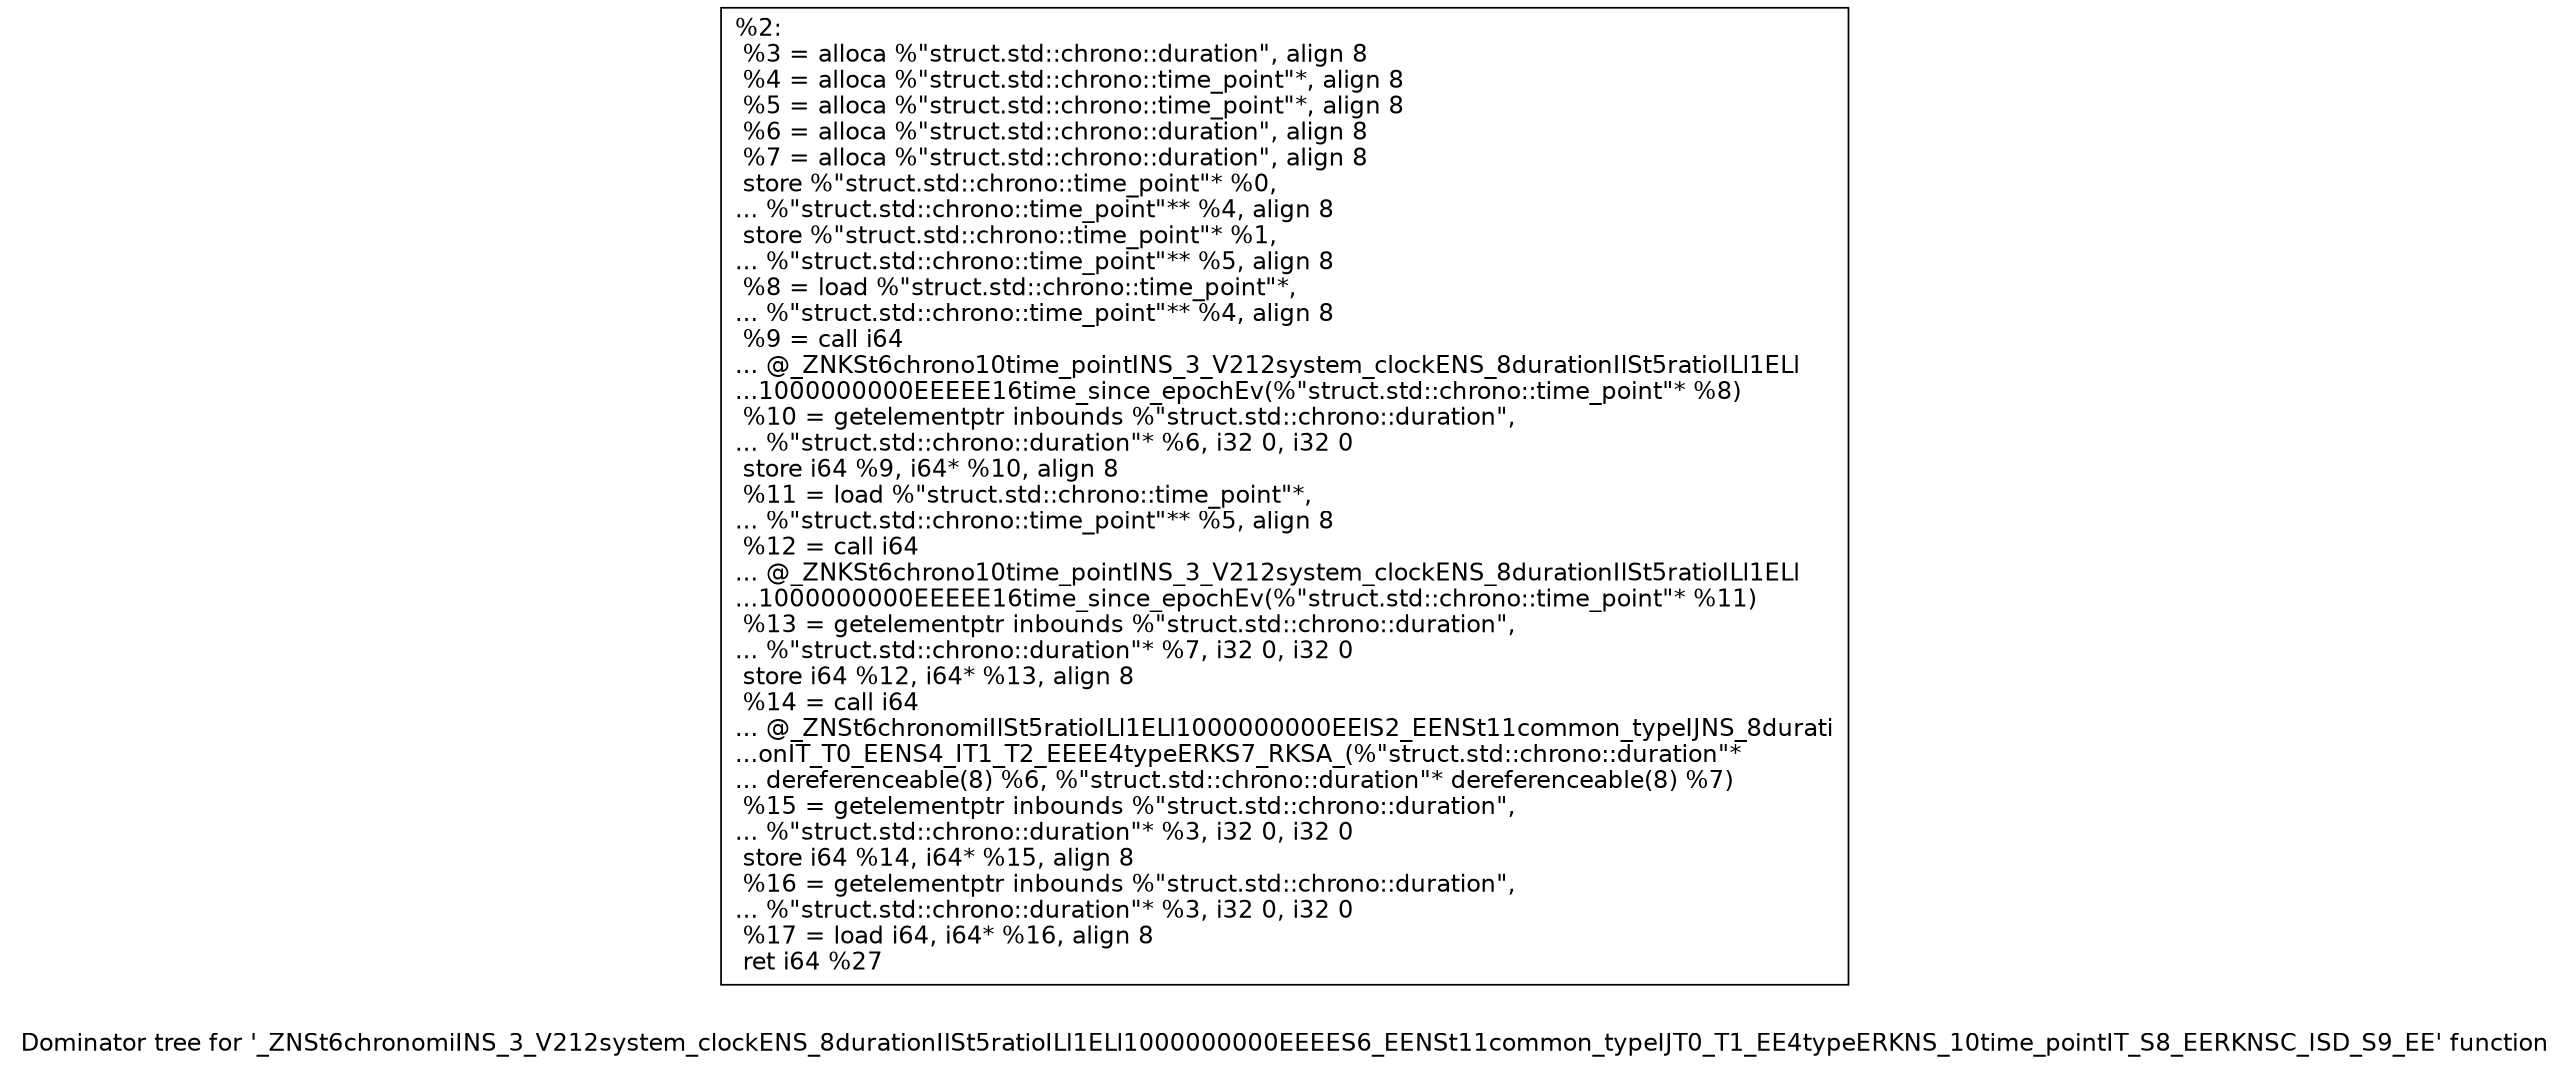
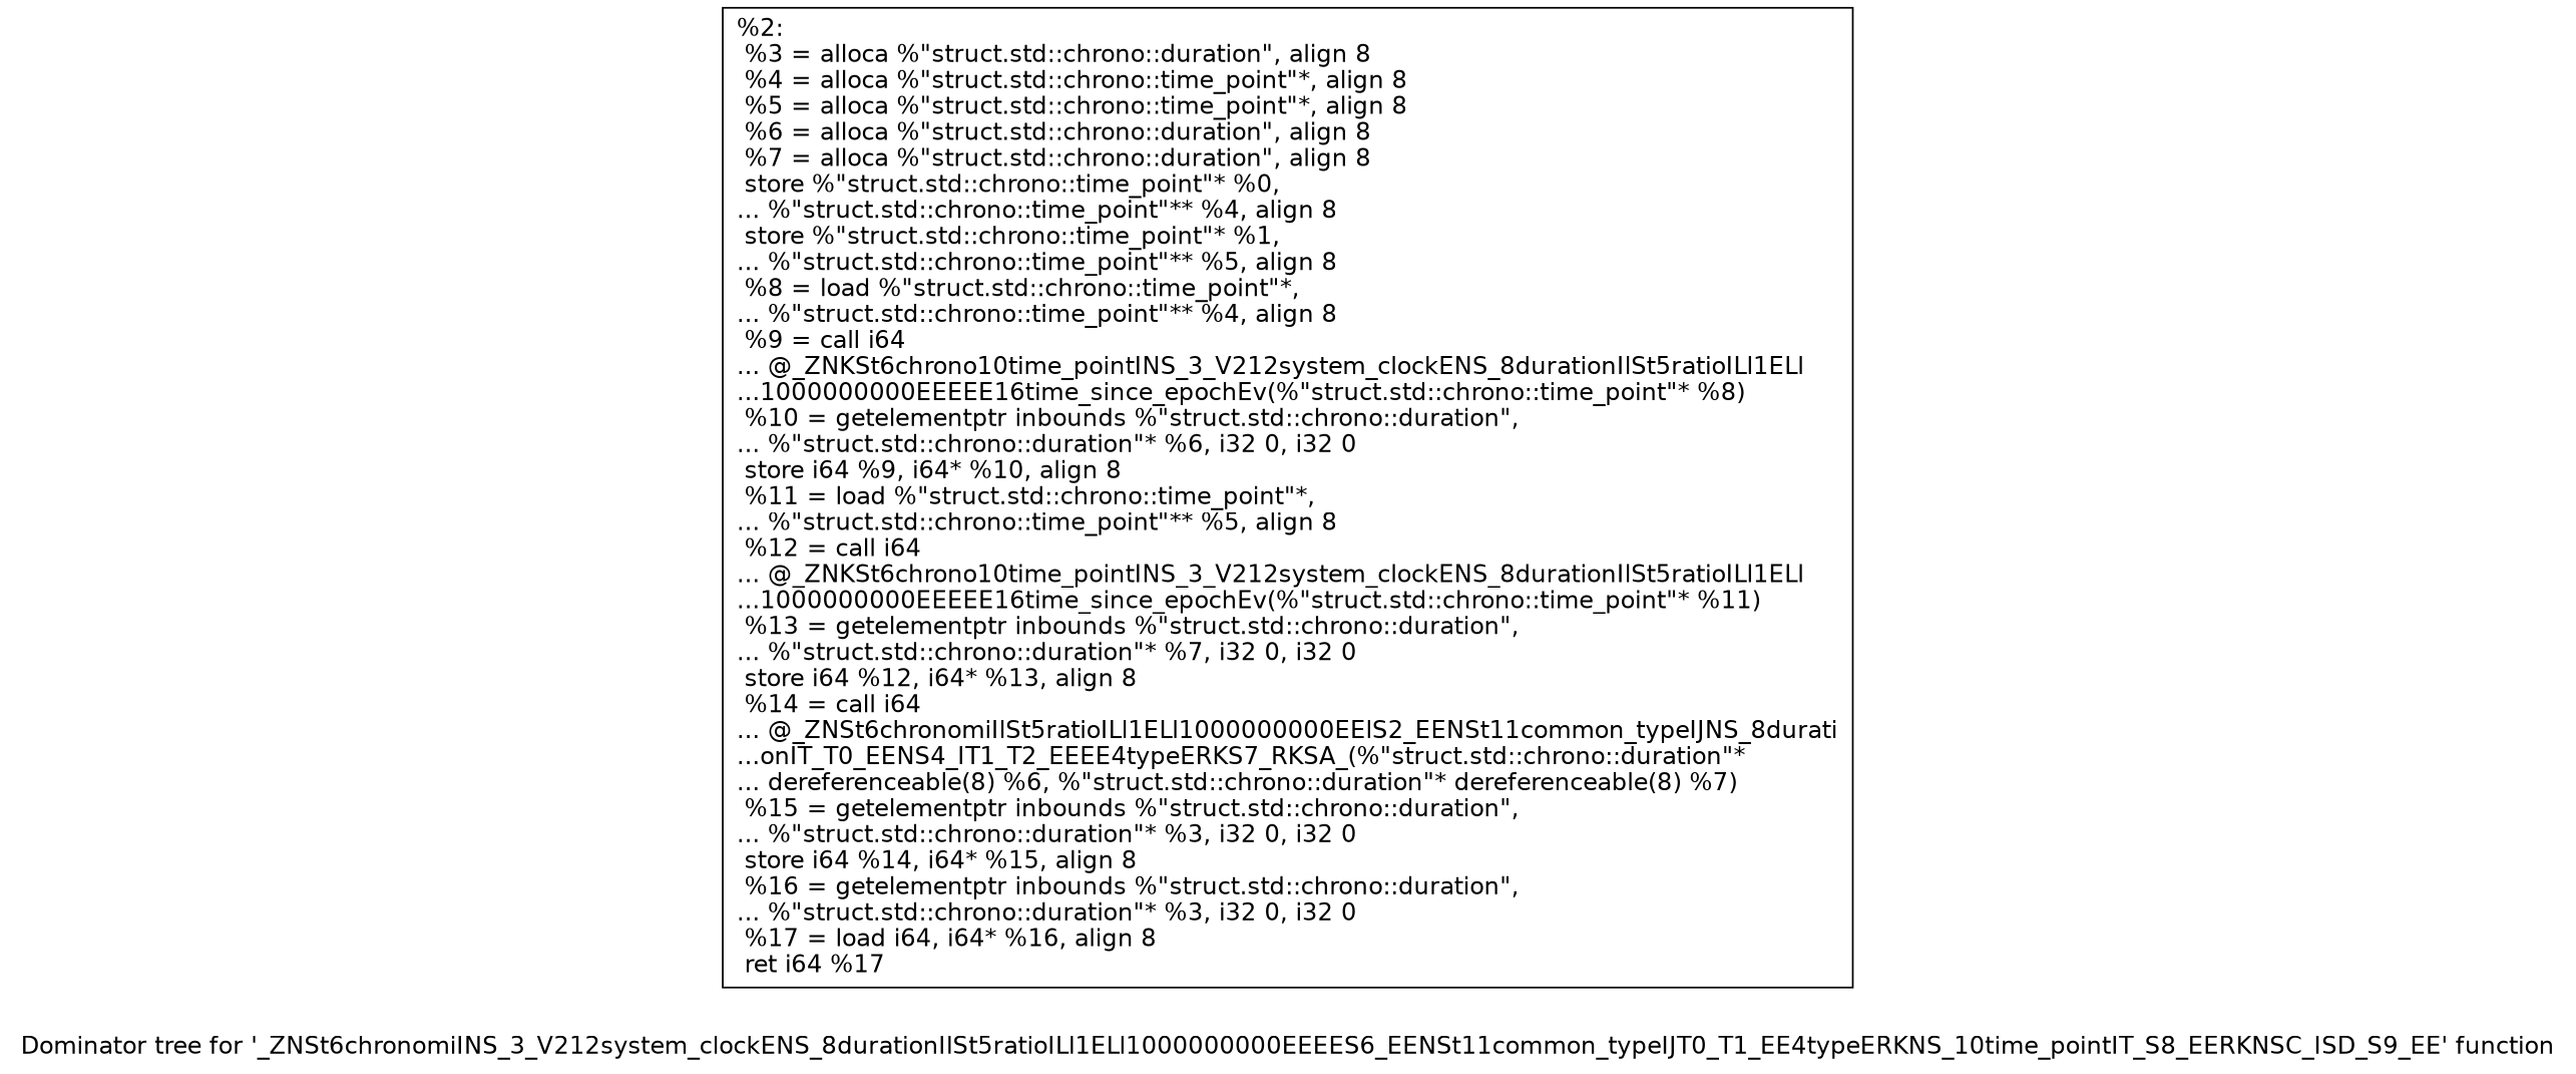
  digraph {
    label="Dominator tree for '_ZNSt6chronomiINS_3_V212system_clockENS_8durationIlSt5ratioILl1ELl1000000000EEEES6_EENSt11common_typeIJT0_T1_EE4typeERKNS_10time_pointIT_S8_EERKNSC_ISD_S9_EE' function"
    rankdir=LR
    fontname="DejaVu Sans"
-   n1 [label="{%2:\l  %3 = alloca %\"struct.std::chrono::duration\", align 8\l  %4 = alloca %\"struct.std::chrono::time_point\"*, align 8\l  %5 = alloca %\"struct.std::chrono::time_point\"*, align 8\l  %6 = alloca %\"struct.std::chrono::duration\", align 8\l  %7 = alloca %\"struct.std::chrono::duration\", align 8\l  store %\"struct.std::chrono::time_point\"* %0,\l... %\"struct.std::chrono::time_point\"** %4, align 8\l  store %\"struct.std::chrono::time_point\"* %1,\l... %\"struct.std::chrono::time_point\"** %5, align 8\l  %8 = load %\"struct.std::chrono::time_point\"*,\l... %\"struct.std::chrono::time_point\"** %4, align 8\l  %9 = call i64\l... @_ZNKSt6chrono10time_pointINS_3_V212system_clockENS_8durationIlSt5ratioILl1ELl\l...1000000000EEEEE16time_since_epochEv(%\"struct.std::chrono::time_point\"* %8)\l  %10 = getelementptr inbounds %\"struct.std::chrono::duration\",\l... %\"struct.std::chrono::duration\"* %6, i32 0, i32 0\l  store i64 %9, i64* %10, align 8\l  %11 = load %\"struct.std::chrono::time_point\"*,\l... %\"struct.std::chrono::time_point\"** %5, align 8\l  %12 = call i64\l... @_ZNKSt6chrono10time_pointINS_3_V212system_clockENS_8durationIlSt5ratioILl1ELl\l...1000000000EEEEE16time_since_epochEv(%\"struct.std::chrono::time_point\"* %11)\l  %13 = getelementptr inbounds %\"struct.std::chrono::duration\",\l... %\"struct.std::chrono::duration\"* %7, i32 0, i32 0\l  store i64 %12, i64* %13, align 8\l  %14 = call i64\l... @_ZNSt6chronomiIlSt5ratioILl1ELl1000000000EElS2_EENSt11common_typeIJNS_8durati\l...onIT_T0_EENS4_IT1_T2_EEEE4typeERKS7_RKSA_(%\"struct.std::chrono::duration\"*\l... dereferenceable(8) %6, %\"struct.std::chrono::duration\"* dereferenceable(8) %7)\l  %15 = getelementptr inbounds %\"struct.std::chrono::duration\",\l... %\"struct.std::chrono::duration\"* %3, i32 0, i32 0\l  store i64 %14, i64* %15, align 8\l  %16 = getelementptr inbounds %\"struct.std::chrono::duration\",\l... %\"struct.std::chrono::duration\"* %3, i32 0, i32 0\l  %17 = load i64, i64* %16, align 8\l  ret i64 %27\l}" shape=record fontname="DejaVu Sans"]
+   n1 [label="{%2:\l  %3 = alloca %\"struct.std::chrono::duration\", align 8\l  %4 = alloca %\"struct.std::chrono::time_point\"*, align 8\l  %5 = alloca %\"struct.std::chrono::time_point\"*, align 8\l  %6 = alloca %\"struct.std::chrono::duration\", align 8\l  %7 = alloca %\"struct.std::chrono::duration\", align 8\l  store %\"struct.std::chrono::time_point\"* %0,\l... %\"struct.std::chrono::time_point\"** %4, align 8\l  store %\"struct.std::chrono::time_point\"* %1,\l... %\"struct.std::chrono::time_point\"** %5, align 8\l  %8 = load %\"struct.std::chrono::time_point\"*,\l... %\"struct.std::chrono::time_point\"** %4, align 8\l  %9 = call i64\l... @_ZNKSt6chrono10time_pointINS_3_V212system_clockENS_8durationIlSt5ratioILl1ELl\l...1000000000EEEEE16time_since_epochEv(%\"struct.std::chrono::time_point\"* %8)\l  %10 = getelementptr inbounds %\"struct.std::chrono::duration\",\l... %\"struct.std::chrono::duration\"* %6, i32 0, i32 0\l  store i64 %9, i64* %10, align 8\l  %11 = load %\"struct.std::chrono::time_point\"*,\l... %\"struct.std::chrono::time_point\"** %5, align 8\l  %12 = call i64\l... @_ZNKSt6chrono10time_pointINS_3_V212system_clockENS_8durationIlSt5ratioILl1ELl\l...1000000000EEEEE16time_since_epochEv(%\"struct.std::chrono::time_point\"* %11)\l  %13 = getelementptr inbounds %\"struct.std::chrono::duration\",\l... %\"struct.std::chrono::duration\"* %7, i32 0, i32 0\l  store i64 %12, i64* %13, align 8\l  %14 = call i64\l... @_ZNSt6chronomiIlSt5ratioILl1ELl1000000000EElS2_EENSt11common_typeIJNS_8durati\l...onIT_T0_EENS4_IT1_T2_EEEE4typeERKS7_RKSA_(%\"struct.std::chrono::duration\"*\l... dereferenceable(8) %6, %\"struct.std::chrono::duration\"* dereferenceable(8) %7)\l  %15 = getelementptr inbounds %\"struct.std::chrono::duration\",\l... %\"struct.std::chrono::duration\"* %3, i32 0, i32 0\l  store i64 %14, i64* %15, align 8\l  %16 = getelementptr inbounds %\"struct.std::chrono::duration\",\l... %\"struct.std::chrono::duration\"* %3, i32 0, i32 0\l  %17 = load i64, i64* %16, align 8\l  ret i64 %17\l}" shape=record fontname="DejaVu Sans"]
  }
